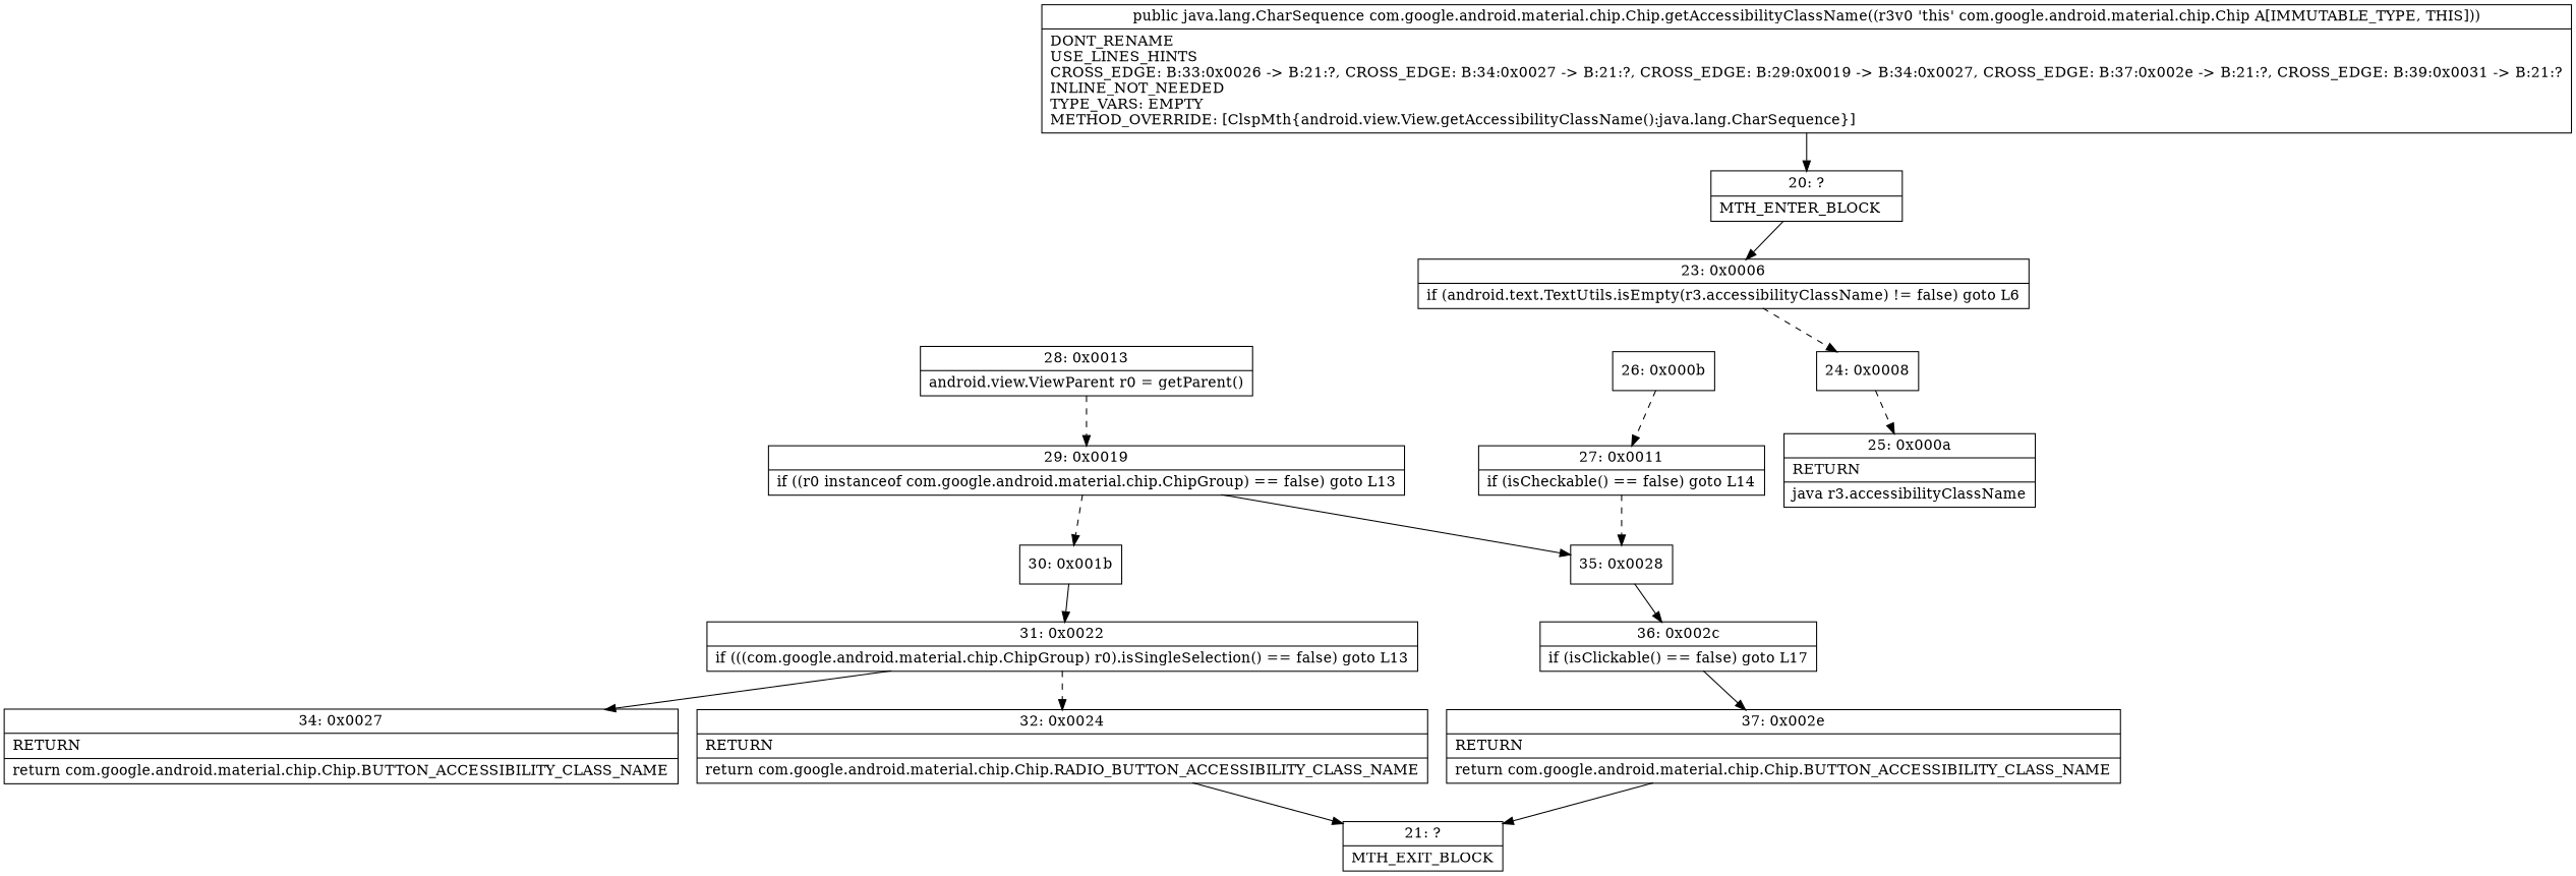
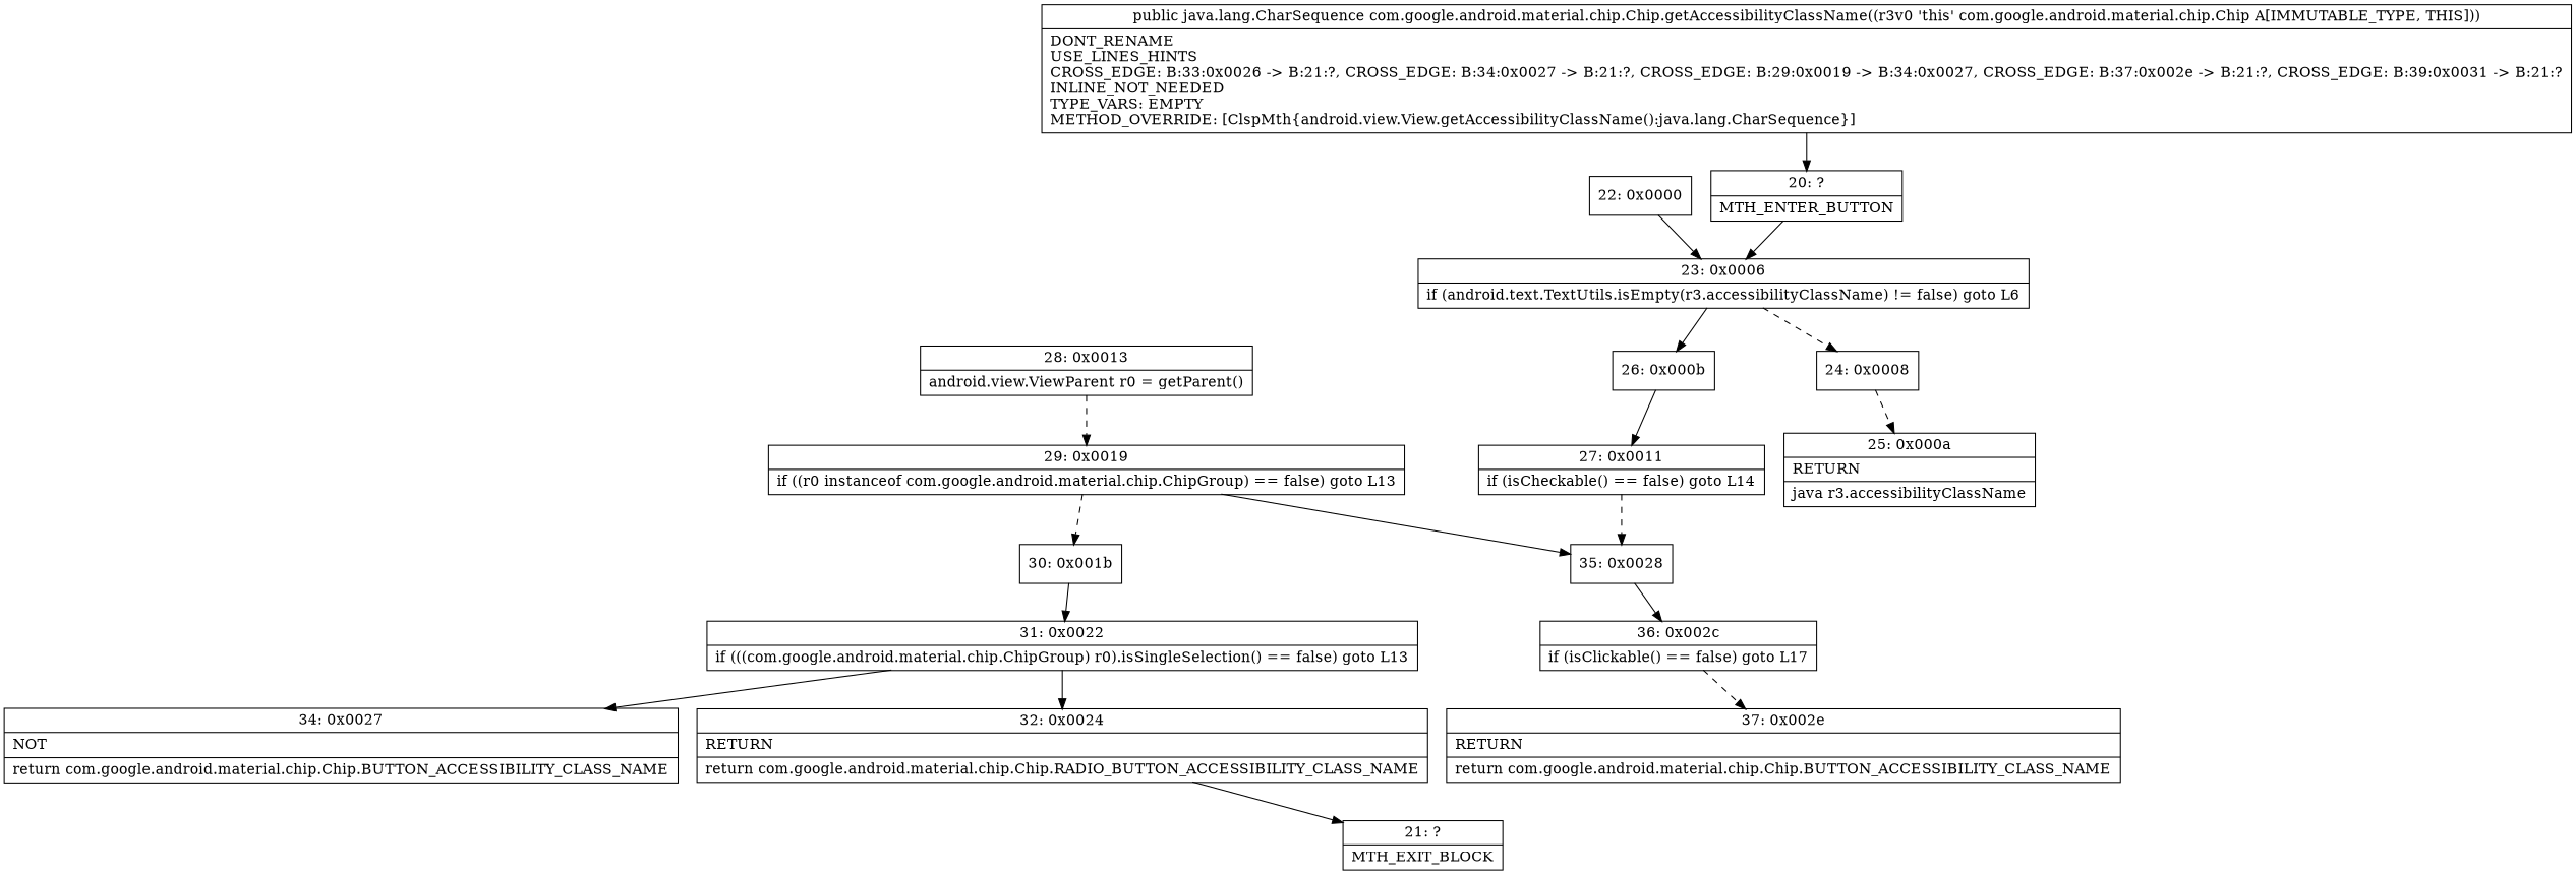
  digraph {
    node [shape=record]
-   n1 [label="{20\:\ ?|MTH_ENTER_BLOCK\l}"]
+   n1 [label="{20\:\ ?|MTH_ENTER_BUTTON\l}"]
    n2 [label="{23\:\ 0x0006|if (android.text.TextUtils.isEmpty(r3.accessibilityClassName) != false) goto L6\l}"]
+   n3 [label="{22\:\ 0x0000}"]
    n4 [label="{24\:\ 0x0008}"]
    n5 [label="{26\:\ 0x000b}"]
    n6 [label="{25\:\ 0x000a|RETURN\l|java r3.accessibilityClassName\l}"]
    n7 [label="{27\:\ 0x0011|if (isCheckable() == false) goto L14\l}"]
    n8 [label="{21\:\ ?|MTH_EXIT_BLOCK\l}"]
    n9 [label="{35\:\ 0x0028}"]
    n10 [label="{28\:\ 0x0013|android.view.ViewParent r0 = getParent()\l}"]
    n11 [label="{29\:\ 0x0019|if ((r0 instanceof com.google.android.material.chip.ChipGroup) == false) goto L13\l}"]
    n12 [label="{36\:\ 0x002c|if (isClickable() == false) goto L17\l}"]
    n13 [label="{30\:\ 0x001b}"]
    n14 [label="{31\:\ 0x0022|if (((com.google.android.material.chip.ChipGroup) r0).isSingleSelection() == false) goto L13\l}"]
-   n15 [label="{34\:\ 0x0027|RETURN\l|return com.google.android.material.chip.Chip.BUTTON_ACCESSIBILITY_CLASS_NAME\l}"]
+   n15 [label="{34\:\ 0x0027|NOT\l|return com.google.android.material.chip.Chip.BUTTON_ACCESSIBILITY_CLASS_NAME\l}"]
    n16 [label="{32\:\ 0x0024|RETURN\l|return com.google.android.material.chip.Chip.RADIO_BUTTON_ACCESSIBILITY_CLASS_NAME\l}"]
    n17 [label="{37\:\ 0x002e|RETURN\l|return com.google.android.material.chip.Chip.BUTTON_ACCESSIBILITY_CLASS_NAME\l}"]
    n18 [label="{public java.lang.CharSequence com.google.android.material.chip.Chip.getAccessibilityClassName((r3v0 'this' com.google.android.material.chip.Chip A[IMMUTABLE_TYPE, THIS]))  | DONT_RENAME\lUSE_LINES_HINTS\lCROSS_EDGE: B:33:0x0026 \-\> B:21:?, CROSS_EDGE: B:34:0x0027 \-\> B:21:?, CROSS_EDGE: B:29:0x0019 \-\> B:34:0x0027, CROSS_EDGE: B:37:0x002e \-\> B:21:?, CROSS_EDGE: B:39:0x0031 \-\> B:21:?\lINLINE_NOT_NEEDED\lTYPE_VARS: EMPTY\lMETHOD_OVERRIDE: [ClspMth\{android.view.View.getAccessibilityClassName():java.lang.CharSequence\}]\l}"]
    n1 -> n2
    n2 -> n4 [style=dashed]
+   n2 -> n5
+   n3 -> n2
    n4 -> n6 [style=dashed]
-   n5 -> n7 [style=dashed]
+   n5 -> n7
    n7 -> n9 [style=dashed]
    n9 -> n12
    n10 -> n11 [style=dashed]
    n11 -> n9
    n11 -> n13 [style=dashed]
-   n12 -> n17 [style=solid]
+   n12 -> n17 [style=dashed]
    n13 -> n14
    n14 -> n15
-   n14 -> n16 [style=dashed]
+   n14 -> n16 [style=solid]
    n16 -> n8
-   n17 -> n8
    n18 -> n1
  }
